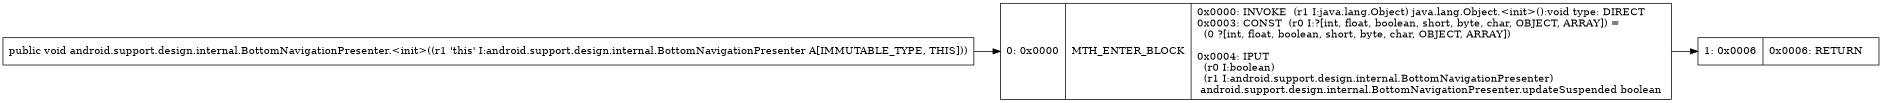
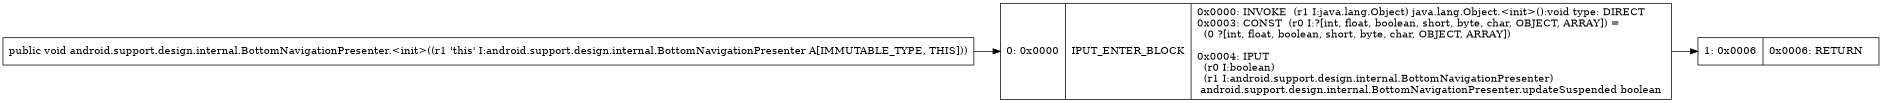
  digraph {
    rankdir=LR
    node [shape=record]
-   n1 [label="{0\:\ 0x0000|MTH_ENTER_BLOCK\l|0x0000: INVOKE  (r1 I:java.lang.Object) java.lang.Object.\<init\>():void type: DIRECT \l0x0003: CONST  (r0 I:?[int, float, boolean, short, byte, char, OBJECT, ARRAY]) = \l  (0 ?[int, float, boolean, short, byte, char, OBJECT, ARRAY])\l \l0x0004: IPUT  \l  (r0 I:boolean)\l  (r1 I:android.support.design.internal.BottomNavigationPresenter)\l android.support.design.internal.BottomNavigationPresenter.updateSuspended boolean \l}"]
+   n1 [label="{0\:\ 0x0000|IPUT_ENTER_BLOCK\l|0x0000: INVOKE  (r1 I:java.lang.Object) java.lang.Object.\<init\>():void type: DIRECT \l0x0003: CONST  (r0 I:?[int, float, boolean, short, byte, char, OBJECT, ARRAY]) = \l  (0 ?[int, float, boolean, short, byte, char, OBJECT, ARRAY])\l \l0x0004: IPUT  \l  (r0 I:boolean)\l  (r1 I:android.support.design.internal.BottomNavigationPresenter)\l android.support.design.internal.BottomNavigationPresenter.updateSuspended boolean \l}"]
    n2 [label="{1\:\ 0x0006|0x0006: RETURN   \l}"]
    n3 [label="{public void android.support.design.internal.BottomNavigationPresenter.\<init\>((r1 'this' I:android.support.design.internal.BottomNavigationPresenter A[IMMUTABLE_TYPE, THIS])) }"]
    n1 -> n2
    n3 -> n1
  }
